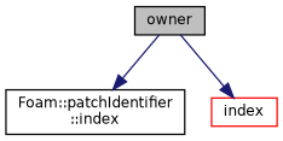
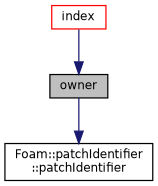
  digraph {
    rankdir=TB
    node [color=black fontname=Helvetica fontsize=10 shape=record]
    edge [color=midnightblue fontname=Helvetica fontsize=10 labelfontname=Helvetica labelfontsize=10 style=solid]
    n1 [fillcolor=grey75 fontcolor=black height=0.2 label=owner style=filled width=0.4]
-   n2 [height=0.2 label="Foam::patchIdentifier\l::index" width=0.4]
+   n2 [height=0.2 label="Foam::patchIdentifier\l::patchIdentifier" width=0.4]
    n3 [color=red height=0.2 label=index width=0.4]
    n1 -> n2
-   n1 -> n3
+   n3 -> n1
  }
